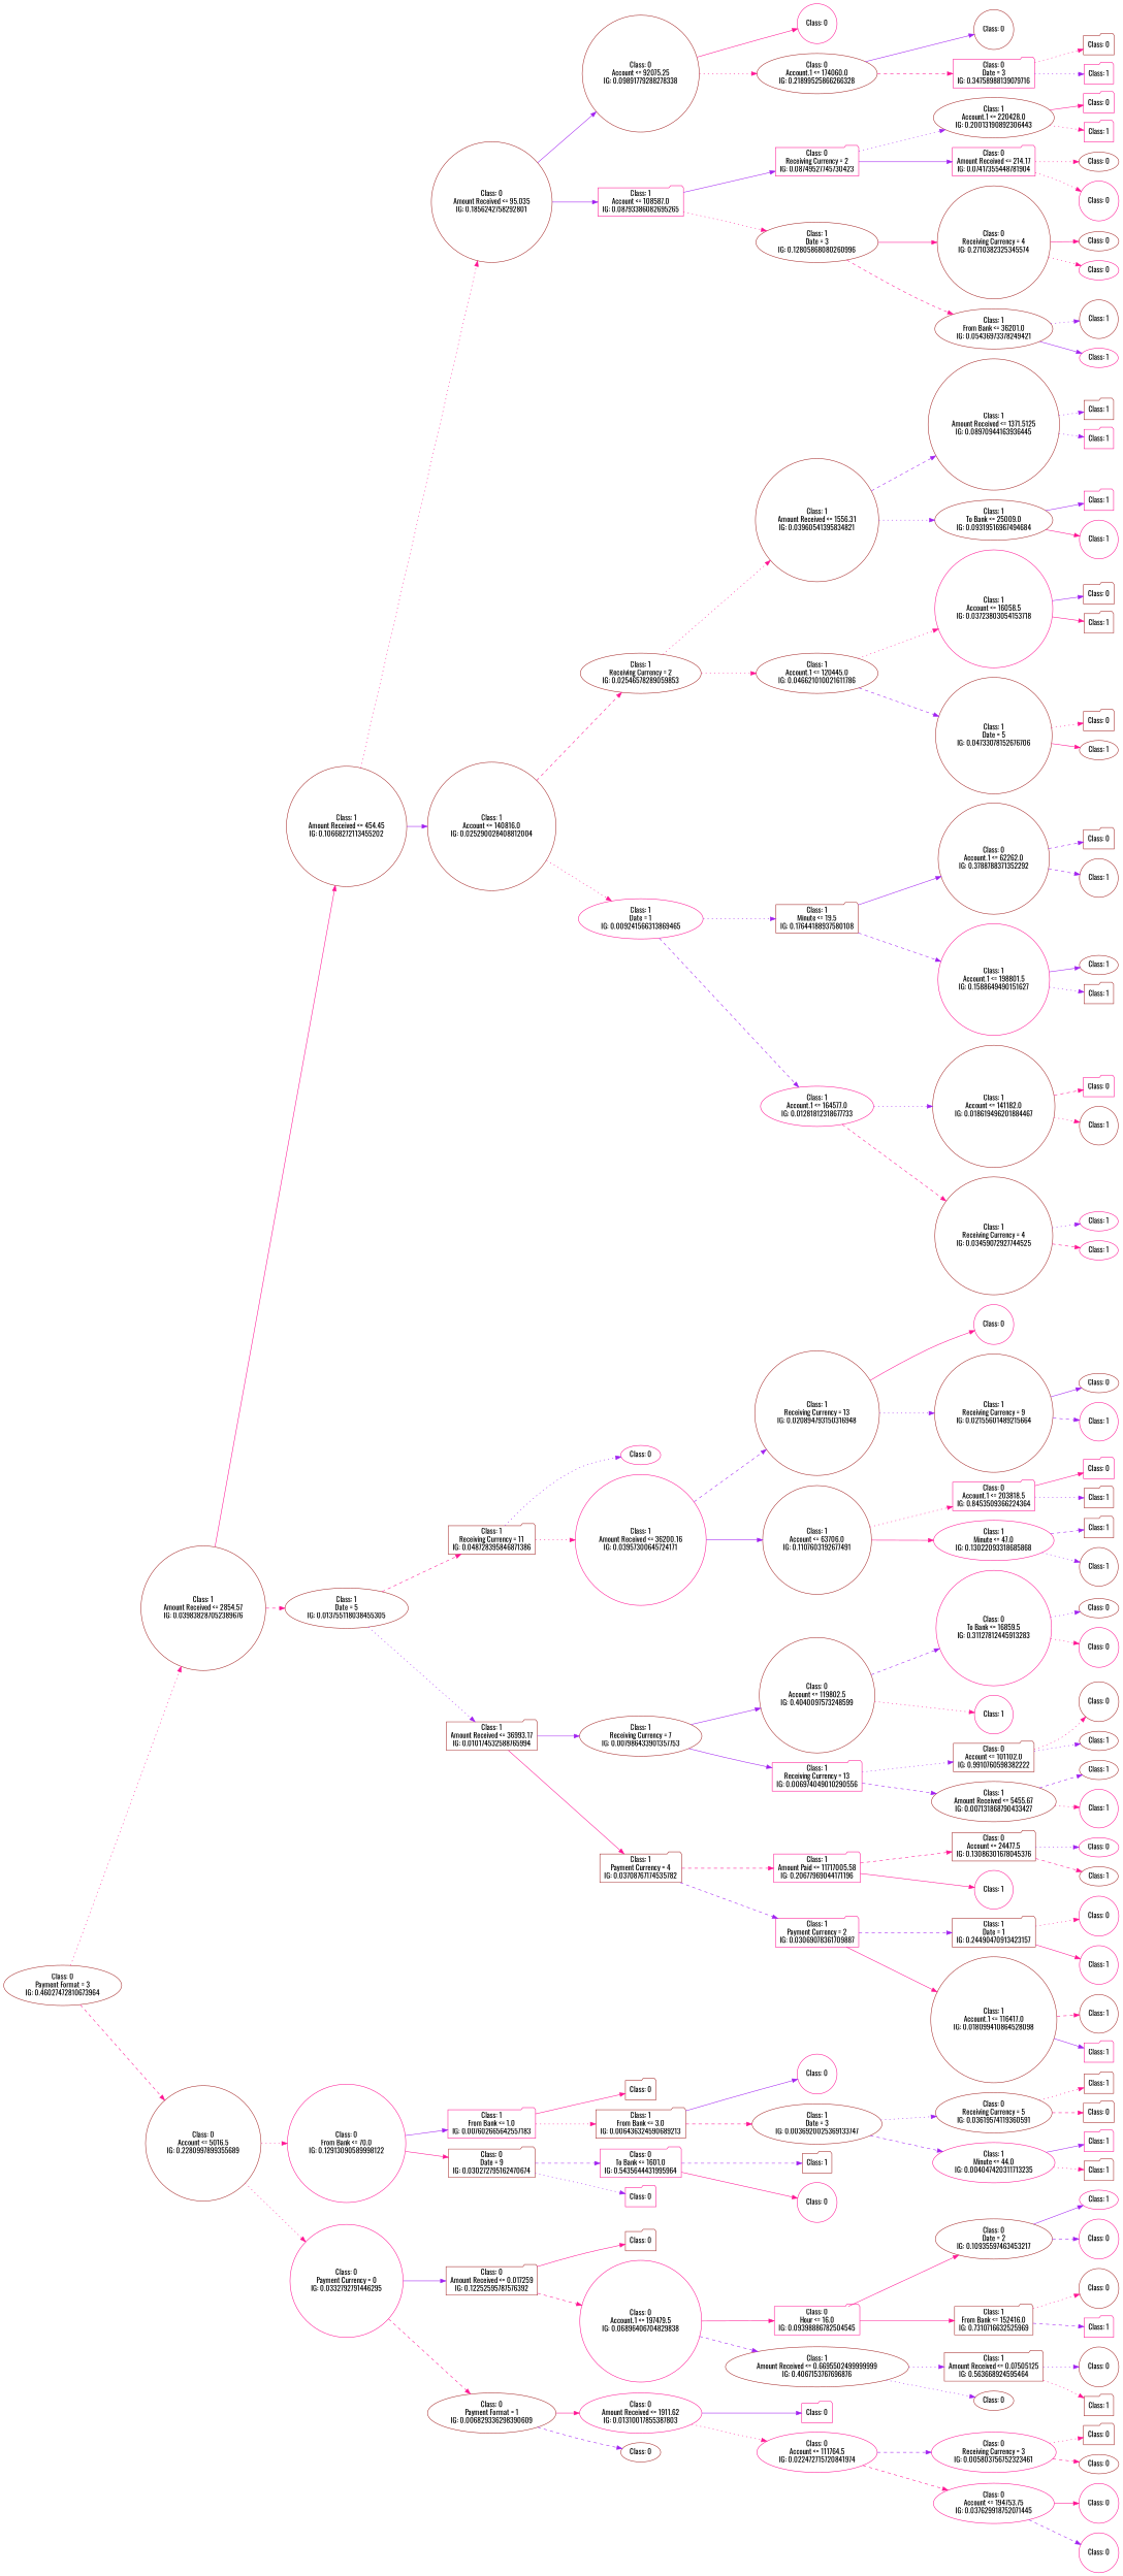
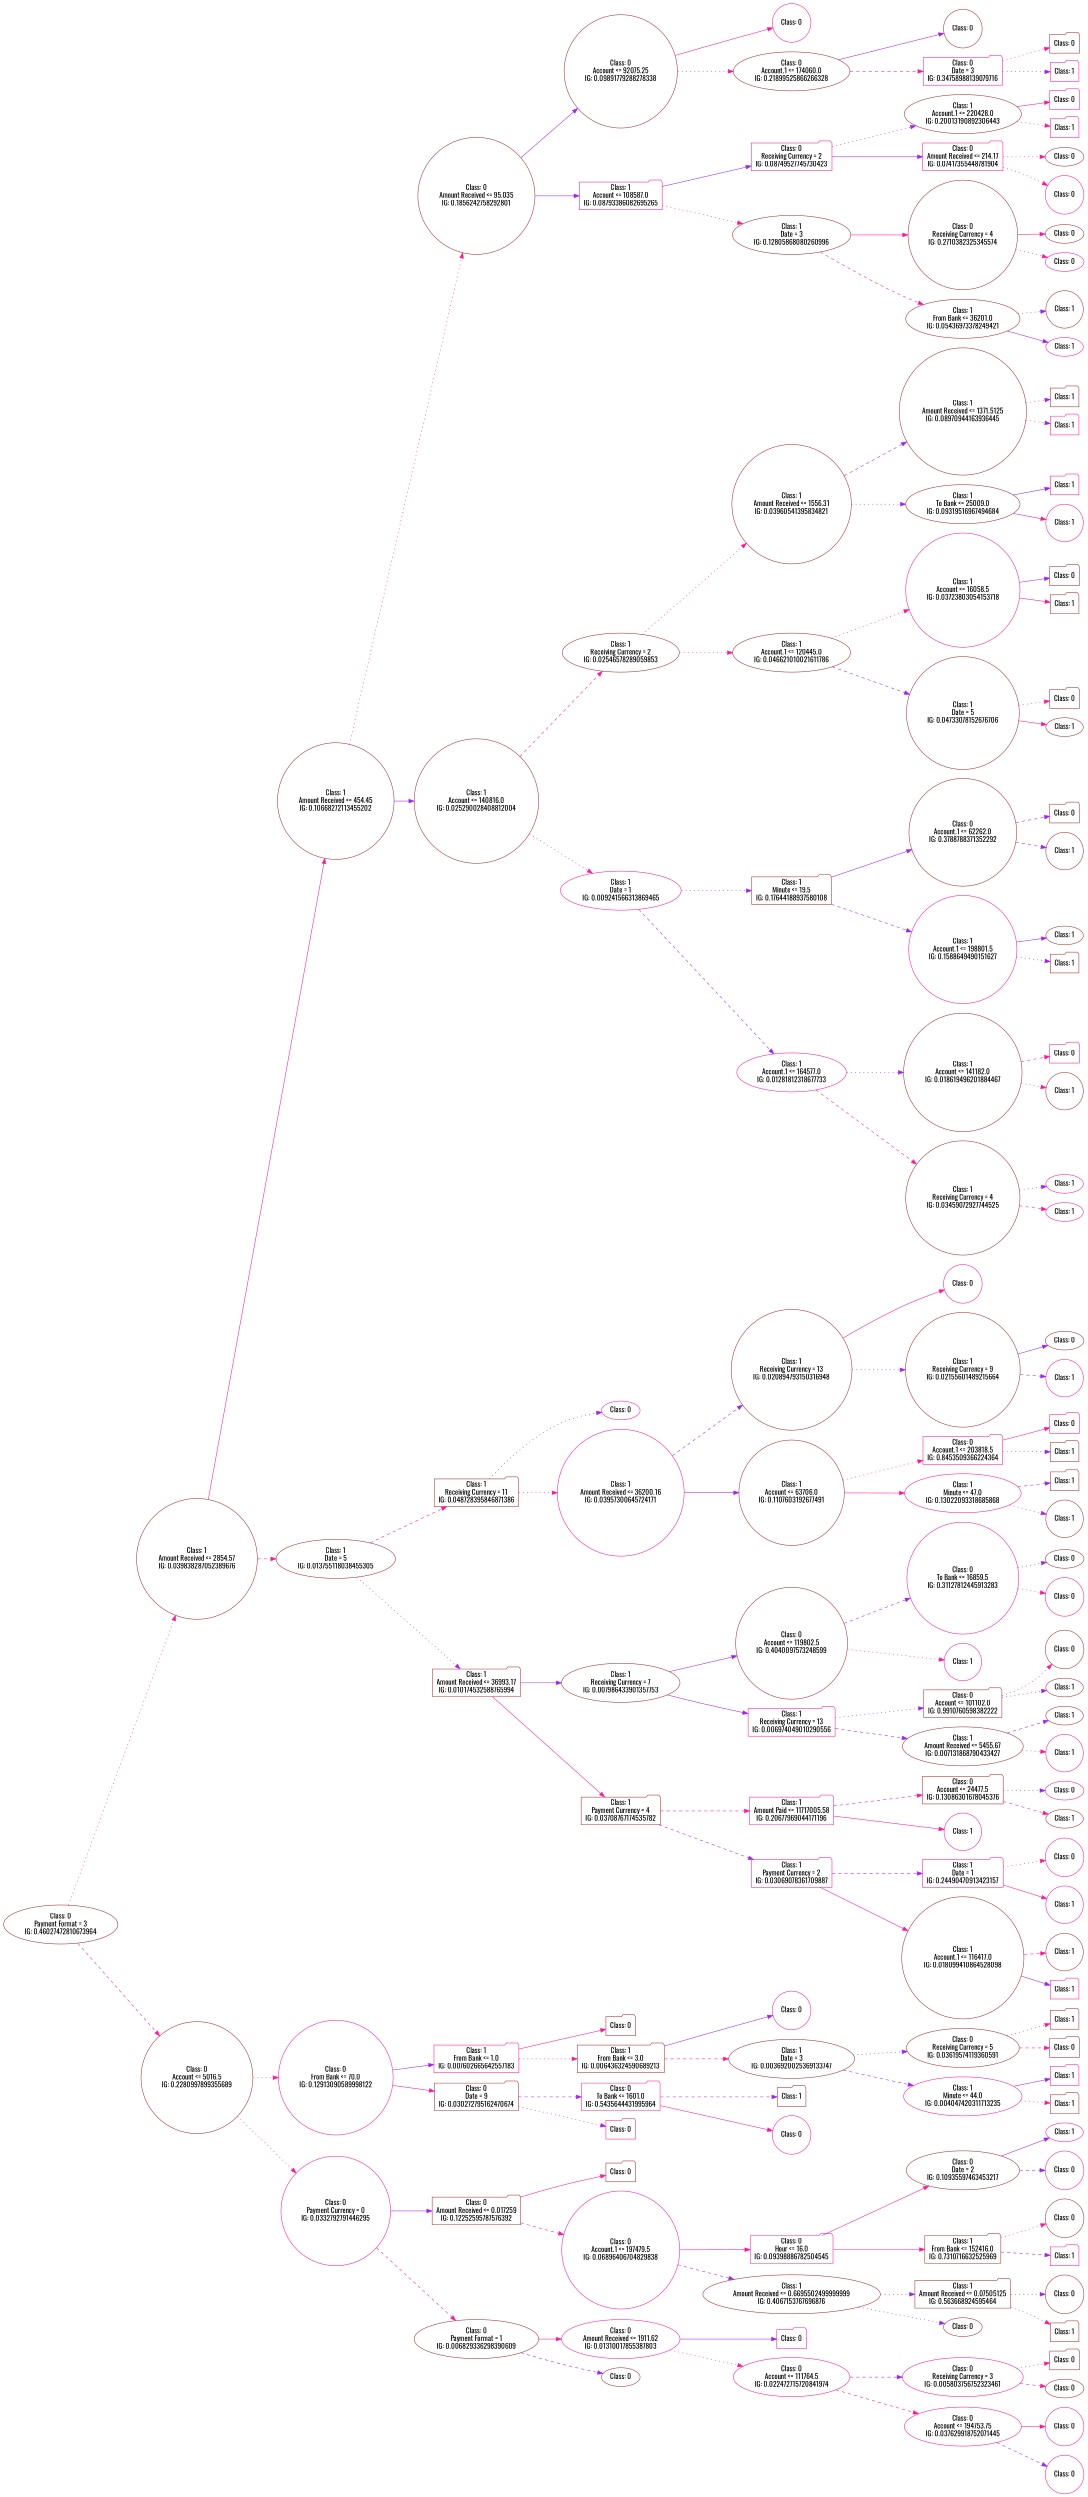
  digraph {
    fontname=Oswald
    rankdir=LR
    node [color=brown fontname=Oswald shape=folder]
    edge [color=deeppink fontname=Oswald style=dotted]
    n1 [label="Class: 0\nPayment Format = 3\nIG: 0.46027472810673964" shape=ellipse]
    n2 [label="Class: 1\nAmount Received <= 2854.57\nIG: 0.039838287052389676" shape=circle]
    n3 [label="Class: 0\nAccount <= 5016.5\nIG: 0.2280997899355689" shape=circle]
    n4 [label="Class: 1\nAmount Received <= 454.45\nIG: 0.10668272113455202" shape=circle]
    n5 [label="Class: 1\nDate = 5\nIG: 0.013755118038455305" shape=ellipse]
    n6 [color=deeppink label="Class: 0\nFrom Bank <= 70.0\nIG: 0.12913090589998122" shape=circle]
    n7 [color=deeppink label="Class: 0\nPayment Currency = 0\nIG: 0.0332792791446295" shape=circle]
    n8 [label="Class: 0\nAmount Received <= 95.035\nIG: 0.1856242758292801" shape=circle]
    n9 [label="Class: 1\nAccount <= 140816.0\nIG: 0.025290028408812004" shape=circle]
    n10 [label="Class: 1\nReceiving Currency = 11\nIG: 0.048728395846871386"]
    n11 [label="Class: 1\nAmount Received <= 36993.17\nIG: 0.010174532588765994"]
    n12 [label="Class: 0\nAccount <= 92075.25\nIG: 0.09891779288278338" shape=circle]
    n13 [color=deeppink label="Class: 1\nAccount <= 108587.0\nIG: 0.08793386082695265"]
    n14 [label="Class: 1\nReceiving Currency = 2\nIG: 0.02546578289059853" shape=ellipse]
    n15 [color=deeppink label="Class: 1\nDate = 1\nIG: 0.009241566313869465" shape=ellipse]
    n16 [color=deeppink label="Class: 0\n" shape=circle]
    n17 [label="Class: 0\nAccount.1 <= 174060.0\nIG: 0.21899525866266328" shape=ellipse]
    n18 [color=deeppink label="Class: 0\nReceiving Currency = 2\nIG: 0.08749527745730423"]
    n19 [label="Class: 1\nDate = 3\nIG: 0.12805868080260996" shape=ellipse]
    n20 [label="Class: 0\n" shape=circle]
    n21 [color=deeppink label="Class: 0\nDate = 3\nIG: 0.34758988139079716"]
    n22 [label="Class: 0\n"]
    n23 [color=deeppink label="Class: 1\n"]
    n24 [label="Class: 1\nAccount.1 <= 220428.0\nIG: 0.20013190892306443" shape=ellipse]
    n25 [color=deeppink label="Class: 0\nAmount Received <= 214.17\nIG: 0.07417355448781904"]
    n26 [label="Class: 0\nReceiving Currency = 4\nIG: 0.2710382325345574" shape=circle]
    n27 [label="Class: 1\nFrom Bank <= 36201.0\nIG: 0.05436973378249421" shape=ellipse]
    n28 [color=deeppink label="Class: 0\n"]
    n29 [color=deeppink label="Class: 1\n"]
    n30 [label="Class: 0\n" shape=ellipse]
    n31 [color=deeppink label="Class: 0\n" shape=circle]
    n32 [label="Class: 0\n" shape=ellipse]
    n33 [color=deeppink label="Class: 0\n" shape=ellipse]
    n34 [label="Class: 1\n" shape=circle]
    n35 [color=deeppink label="Class: 1\n" shape=ellipse]
    n36 [label="Class: 1\nAmount Received <= 1556.31\nIG: 0.03960541395834821" shape=circle]
    n37 [label="Class: 1\nAccount.1 <= 120445.0\nIG: 0.046621010021611786" shape=ellipse]
    n38 [label="Class: 1\nMinute <= 19.5\nIG: 0.17644188937580108"]
    n39 [color=deeppink label="Class: 1\nAccount.1 <= 164577.0\nIG: 0.01281812318677733" shape=ellipse]
    n40 [label="Class: 1\nAmount Received <= 1371.5125\nIG: 0.08970944163936445" shape=circle]
    n41 [label="Class: 1\nTo Bank <= 25009.0\nIG: 0.09319516967494684" shape=ellipse]
    n42 [color=deeppink label="Class: 1\nAccount <= 16058.5\nIG: 0.03723803054153718" shape=circle]
    n43 [label="Class: 1\nDate = 5\nIG: 0.04733078152676706" shape=circle]
    n44 [label="Class: 1\n"]
    n45 [color=deeppink label="Class: 1\n"]
    n46 [color=deeppink label="Class: 1\n"]
    n47 [color=deeppink label="Class: 1\n" shape=circle]
    n48 [label="Class: 0\n"]
    n49 [label="Class: 1\n"]
    n50 [label="Class: 0\n"]
    n51 [label="Class: 1\n" shape=ellipse]
    n52 [label="Class: 0\nAccount.1 <= 62262.0\nIG: 0.3788788371352292" shape=circle]
    n53 [color=deeppink label="Class: 1\nAccount.1 <= 198801.5\nIG: 0.1588649490151627" shape=circle]
    n54 [label="Class: 1\nAccount <= 141182.0\nIG: 0.018619496201884467" shape=circle]
    n55 [label="Class: 1\nReceiving Currency = 4\nIG: 0.03459072927744525" shape=circle]
    n56 [label="Class: 0\n"]
    n57 [label="Class: 1\n" shape=circle]
    n58 [label="Class: 1\n" shape=ellipse]
    n59 [label="Class: 1\n"]
    n60 [color=deeppink label="Class: 0\n"]
    n61 [label="Class: 1\n" shape=circle]
    n62 [color=deeppink label="Class: 1\n" shape=ellipse]
    n63 [color=deeppink label="Class: 1\n" shape=ellipse]
    n64 [color=deeppink label="Class: 0\n" shape=ellipse]
    n65 [color=deeppink label="Class: 1\nAmount Received <= 36200.16\nIG: 0.03957300645724171" shape=circle]
    n66 [label="Class: 1\nReceiving Currency = 7\nIG: 0.007986433901357753" shape=ellipse]
    n67 [label="Class: 1\nPayment Currency = 4\nIG: 0.03708767174535782"]
    n68 [label="Class: 1\nReceiving Currency = 13\nIG: 0.020894793150316948" shape=circle]
    n69 [label="Class: 1\nAccount <= 63706.0\nIG: 0.1107603192677491" shape=circle]
    n70 [color=deeppink label="Class: 0\n" shape=circle]
    n71 [label="Class: 1\nReceiving Currency = 9\nIG: 0.02155601489215664" shape=circle]
    n72 [color=deeppink label="Class: 0\nAccount.1 <= 203818.5\nIG: 0.8453509366224364"]
    n73 [color=deeppink label="Class: 1\nMinute <= 47.0\nIG: 0.13022093318685868" shape=ellipse]
    n74 [label="Class: 0\n" shape=ellipse]
    n75 [color=deeppink label="Class: 1\n" shape=circle]
    n76 [color=deeppink label="Class: 0\n"]
    n77 [label="Class: 1\n"]
    n78 [label="Class: 1\n"]
    n79 [label="Class: 1\n" shape=circle]
    n80 [label="Class: 0\nAccount <= 119802.5\nIG: 0.4040097573248599" shape=circle]
    n81 [color=deeppink label="Class: 1\nReceiving Currency = 13\nIG: 0.006974049010290556"]
    n82 [color=deeppink label="Class: 1\nAmount Paid <= 11717005.58\nIG: 0.20677969044171196"]
    n83 [color=deeppink label="Class: 1\nPayment Currency = 2\nIG: 0.03069078361709887"]
    n84 [color=deeppink label="Class: 0\nTo Bank <= 16859.5\nIG: 0.31127812445913283" shape=circle]
    n85 [color=deeppink label="Class: 1\n" shape=circle]
    n86 [label="Class: 0\nAccount <= 101102.0\nIG: 0.9910760598382222"]
    n87 [label="Class: 1\nAmount Received <= 5455.67\nIG: 0.007131868790433427" shape=ellipse]
    n88 [label="Class: 0\n" shape=ellipse]
    n89 [color=deeppink label="Class: 0\n" shape=circle]
    n90 [label="Class: 0\n" shape=circle]
    n91 [label="Class: 1\n" shape=ellipse]
    n92 [label="Class: 1\n" shape=ellipse]
    n93 [color=deeppink label="Class: 1\n" shape=circle]
    n94 [label="Class: 0\nAccount <= 24477.5\nIG: 0.13086301678045376"]
    n95 [color=deeppink label="Class: 1\n" shape=circle]
-   n96 [label="Class: 1\nDate = 1\nIG: 0.24490470913423157"]
+   n96 [color=deeppink label="Class: 1\nDate = 1\nIG: 0.24490470913423157"]
    n97 [label="Class: 1\nAccount.1 <= 116417.0\nIG: 0.018099410864528098" shape=circle]
    n98 [color=deeppink label="Class: 0\n" shape=ellipse]
    n99 [label="Class: 1\n" shape=ellipse]
    n100 [color=deeppink label="Class: 0\n" shape=circle]
    n101 [color=deeppink label="Class: 1\n" shape=circle]
    n102 [label="Class: 1\n" shape=circle]
    n103 [color=deeppink label="Class: 1\n"]
    n104 [color=deeppink label="Class: 1\nFrom Bank <= 1.0\nIG: 0.007602665642557183"]
    n105 [label="Class: 0\nDate = 9\nIG: 0.030272795162470674"]
    n106 [label="Class: 0\nAmount Received <= 0.017259\nIG: 0.12252595787576392"]
    n107 [label="Class: 0\nPayment Format = 1\nIG: 0.006829336298390609" shape=ellipse]
    n108 [label="Class: 0\n"]
    n109 [label="Class: 1\nFrom Bank <= 3.0\nIG: 0.006436324590689213"]
    n110 [color=deeppink label="Class: 0\nTo Bank <= 1601.0\nIG: 0.5435644431995964"]
    n111 [color=deeppink label="Class: 0\n"]
    n112 [color=deeppink label="Class: 0\n" shape=circle]
    n113 [label="Class: 1\nDate = 3\nIG: 0.0036920025369133747" shape=ellipse]
    n114 [label="Class: 0\nReceiving Currency = 5\nIG: 0.03619574119360591" shape=ellipse]
    n115 [color=deeppink label="Class: 1\nMinute <= 44.0\nIG: 0.004047420311713235" shape=ellipse]
    n116 [label="Class: 1\n"]
    n117 [label="Class: 0\n"]
    n118 [color=deeppink label="Class: 1\n"]
    n119 [label="Class: 1\n"]
    n120 [label="Class: 1\n"]
    n121 [color=deeppink label="Class: 0\n" shape=circle]
    n122 [label="Class: 0\n"]
    n123 [color=deeppink label="Class: 0\nAccount.1 <= 197479.5\nIG: 0.06896406704829838" shape=circle]
    n124 [color=deeppink label="Class: 0\nAmount Received <= 1911.62\nIG: 0.01310017855387803" shape=ellipse]
    n125 [label="Class: 0\n" shape=ellipse]
    n126 [color=deeppink label="Class: 0\nHour <= 16.0\nIG: 0.09398886782504545"]
    n127 [label="Class: 1\nAmount Received <= 0.6695502499999999\nIG: 0.4067153767696876" shape=ellipse]
    n128 [label="Class: 0\nDate = 2\nIG: 0.10935597463453217" shape=ellipse]
    n129 [label="Class: 1\nFrom Bank <= 152416.0\nIG: 0.7310716632525969"]
    n130 [label="Class: 1\nAmount Received <= 0.07505125\nIG: 0.563668924595464"]
    n131 [label="Class: 0\n" shape=ellipse]
    n132 [color=deeppink label="Class: 1\n" shape=ellipse]
    n133 [color=deeppink label="Class: 0\n" shape=circle]
    n134 [label="Class: 0\n" shape=circle]
    n135 [color=deeppink label="Class: 1\n"]
    n136 [label="Class: 0\n" shape=circle]
    n137 [label="Class: 1\n"]
    n138 [color=deeppink label="Class: 0\n"]
    n139 [color=deeppink label="Class: 0\nAccount <= 111764.5\nIG: 0.022472715720841974" shape=ellipse]
    n140 [color=deeppink label="Class: 0\nReceiving Currency = 3\nIG: 0.005803756752323461" shape=ellipse]
    n141 [color=deeppink label="Class: 0\nAccount <= 194753.75\nIG: 0.037629918752071445" shape=ellipse]
    n142 [label="Class: 0\n"]
    n143 [label="Class: 0\n" shape=ellipse]
    n144 [color=deeppink label="Class: 0\n" shape=circle]
    n145 [color=deeppink label="Class: 0\n" shape=circle]
    n1 -> n2
    n1 -> n3 [style=dashed]
    n2 -> n4 [style=solid]
    n2 -> n5 [style=dashed]
    n3 -> n6
    n3 -> n7
    n4 -> n8
    n4 -> n9 [color=purple style=solid]
    n5 -> n10 [style=dashed]
    n5 -> n11 [color=purple]
    n6 -> n104 [color=purple style=solid]
    n6 -> n105 [style=solid]
    n7 -> n106 [color=purple style=solid]
    n7 -> n107 [style=dashed]
    n8 -> n12 [color=purple style=solid]
    n8 -> n13 [color=purple style=solid]
    n9 -> n14 [style=dashed]
    n9 -> n15
    n10 -> n64 [color=purple]
    n10 -> n65
    n11 -> n66 [color=purple style=solid]
    n11 -> n67 [style=solid]
    n12 -> n16 [style=solid]
    n12 -> n17
    n13 -> n18 [color=purple style=solid]
    n13 -> n19
    n14 -> n36
    n14 -> n37
    n15 -> n38 [color=purple]
    n15 -> n39 [color=purple style=dashed]
    n17 -> n20 [color=purple style=solid]
    n17 -> n21 [style=dashed]
    n18 -> n24 [color=purple]
    n18 -> n25 [color=purple style=solid]
    n19 -> n26 [style=solid]
    n19 -> n27 [style=dashed]
    n21 -> n22
    n21 -> n23 [color=purple]
    n24 -> n28 [style=solid]
    n24 -> n29
    n25 -> n30
    n25 -> n31
    n26 -> n32 [style=solid]
    n26 -> n33
    n27 -> n34 [color=purple]
    n27 -> n35 [color=purple style=solid]
    n36 -> n40 [color=purple style=dashed]
    n36 -> n41 [color=purple]
    n37 -> n42
    n37 -> n43 [color=purple style=dashed]
    n38 -> n52 [color=purple style=solid]
    n38 -> n53 [color=purple style=dashed]
    n39 -> n54 [color=purple]
    n39 -> n55 [style=dashed]
    n40 -> n44 [color=purple]
    n40 -> n45 [color=purple]
    n41 -> n46 [color=purple style=solid]
    n41 -> n47 [style=solid]
    n42 -> n48 [color=purple style=solid]
    n42 -> n49 [style=solid]
    n43 -> n50
    n43 -> n51 [style=solid]
    n52 -> n56 [color=purple style=dashed]
    n52 -> n57 [color=purple style=dashed]
    n53 -> n58 [color=purple style=solid]
    n53 -> n59 [color=purple]
    n54 -> n60 [style=dashed]
    n54 -> n61
    n55 -> n62 [color=purple]
    n55 -> n63 [style=dashed]
    n65 -> n68 [color=purple style=dashed]
    n65 -> n69 [color=purple style=solid]
    n66 -> n80 [color=purple style=solid]
    n66 -> n81 [color=purple style=solid]
    n67 -> n82 [style=dashed]
    n67 -> n83 [color=purple style=dashed]
    n68 -> n70 [style=solid]
    n68 -> n71 [color=purple]
    n69 -> n72
    n69 -> n73 [style=solid]
    n71 -> n74 [color=purple style=solid]
    n71 -> n75 [color=purple style=dashed]
    n72 -> n76 [style=solid]
    n72 -> n77 [color=purple]
    n73 -> n78 [color=purple style=dashed]
    n73 -> n79 [color=purple]
    n80 -> n84 [color=purple style=dashed]
    n80 -> n85
    n81 -> n86 [color=purple]
    n81 -> n87 [color=purple style=dashed]
    n82 -> n94 [style=dashed]
    n82 -> n95 [style=solid]
    n83 -> n96 [color=purple style=dashed]
    n83 -> n97 [style=solid]
    n84 -> n88 [color=purple]
    n84 -> n89
    n86 -> n90
    n86 -> n91 [color=purple]
    n87 -> n92 [color=purple style=dashed]
    n87 -> n93
    n94 -> n98 [color=purple]
    n94 -> n99 [style=dashed]
    n96 -> n100
    n96 -> n101 [style=solid]
    n97 -> n102 [style=dashed]
    n97 -> n103 [color=purple style=solid]
    n104 -> n108 [style=solid]
    n104 -> n109
    n105 -> n110 [color=purple style=dashed]
    n105 -> n111 [color=purple]
    n106 -> n122 [style=solid]
    n106 -> n123 [style=dashed]
    n107 -> n124 [style=solid]
    n107 -> n125 [color=purple style=dashed]
    n109 -> n112 [color=purple style=solid]
    n109 -> n113 [style=dashed]
    n110 -> n120 [color=purple style=dashed]
    n110 -> n121 [style=solid]
    n113 -> n114 [color=purple]
    n113 -> n115 [color=purple style=dashed]
    n114 -> n116
    n114 -> n117 [style=dashed]
    n115 -> n118 [color=purple style=solid]
    n115 -> n119
    n123 -> n126 [style=solid]
    n123 -> n127 [color=purple style=dashed]
    n124 -> n138 [color=purple style=solid]
    n124 -> n139
    n126 -> n128 [style=solid]
    n126 -> n129 [style=solid]
    n127 -> n130 [color=purple]
    n127 -> n131 [color=purple]
    n128 -> n132 [color=purple style=solid]
    n128 -> n133 [color=purple style=dashed]
    n129 -> n134
    n129 -> n135 [color=purple style=dashed]
    n130 -> n136 [color=purple]
    n130 -> n137
    n139 -> n140 [color=purple style=dashed]
    n139 -> n141 [style=dashed]
    n140 -> n142
    n140 -> n143 [style=dashed]
    n141 -> n144 [style=solid]
    n141 -> n145 [color=purple style=dashed]
  }
